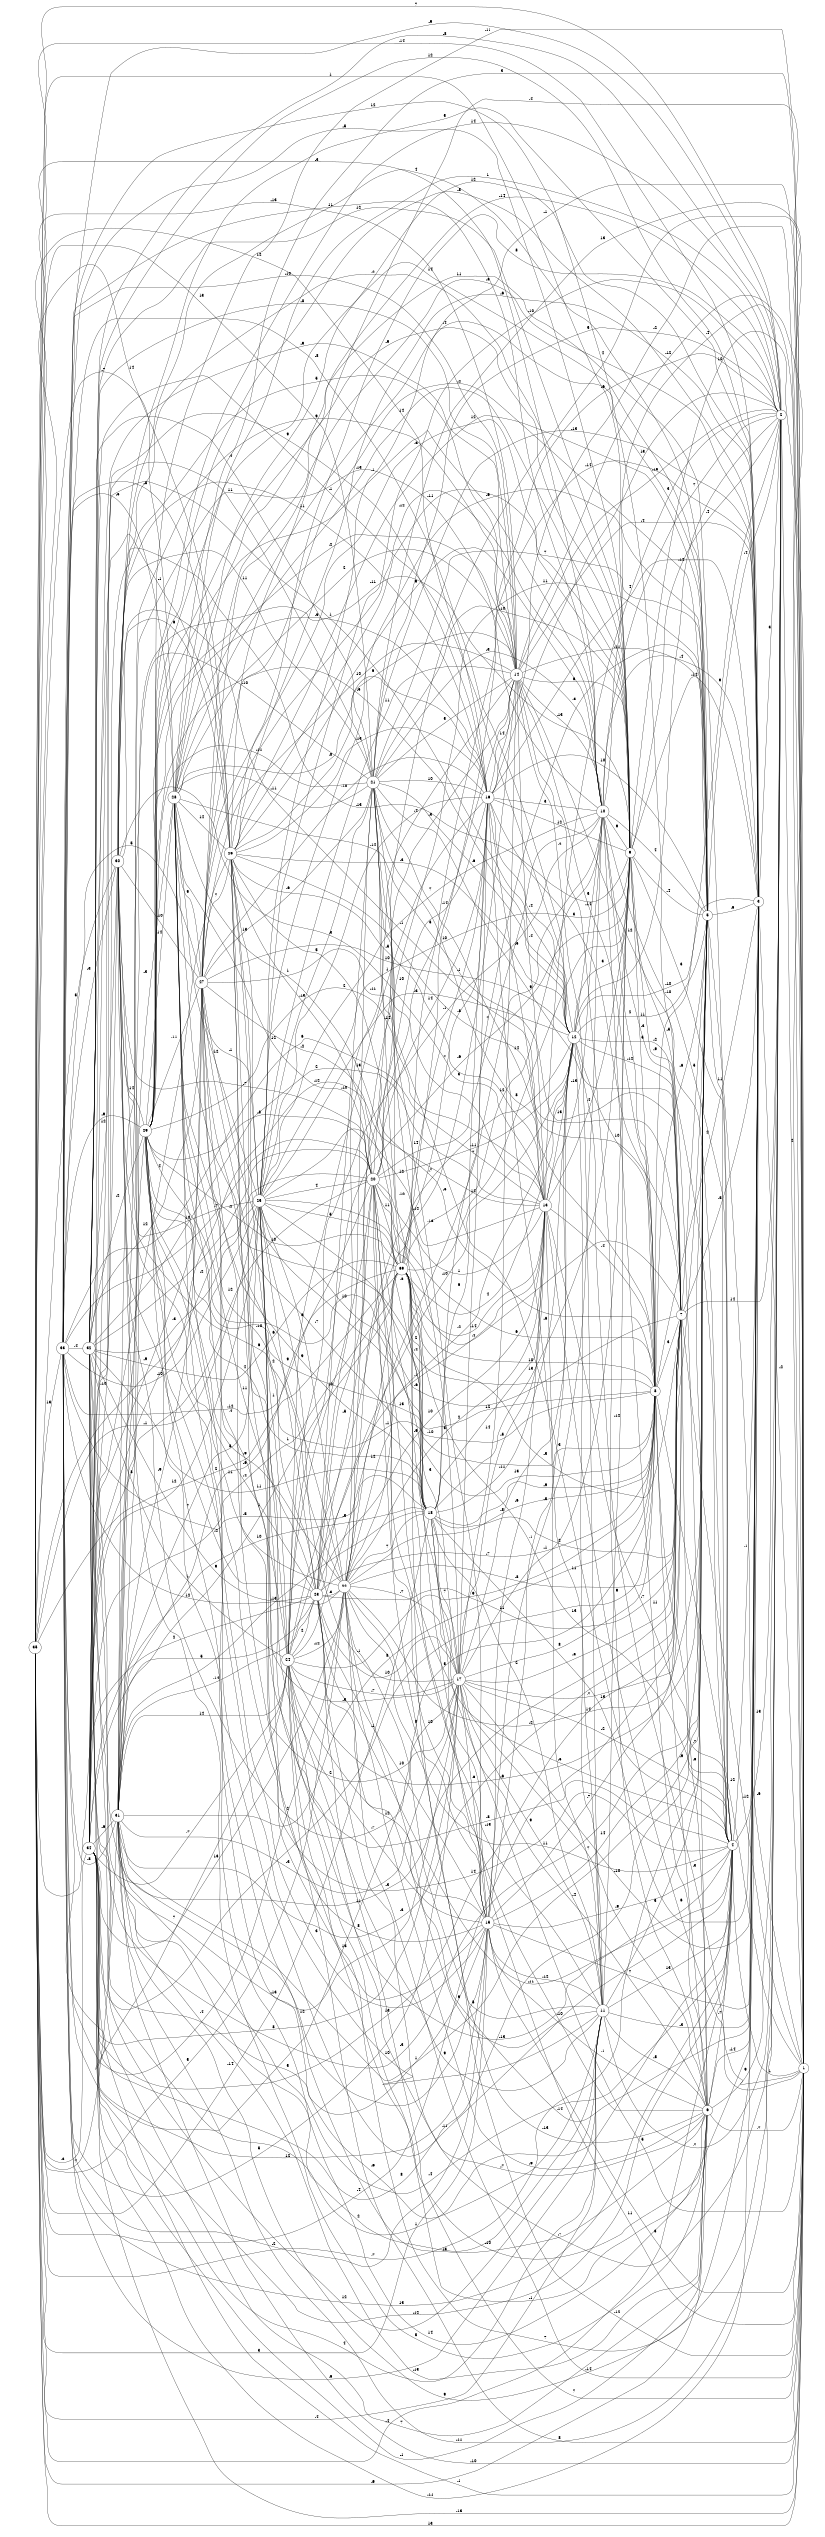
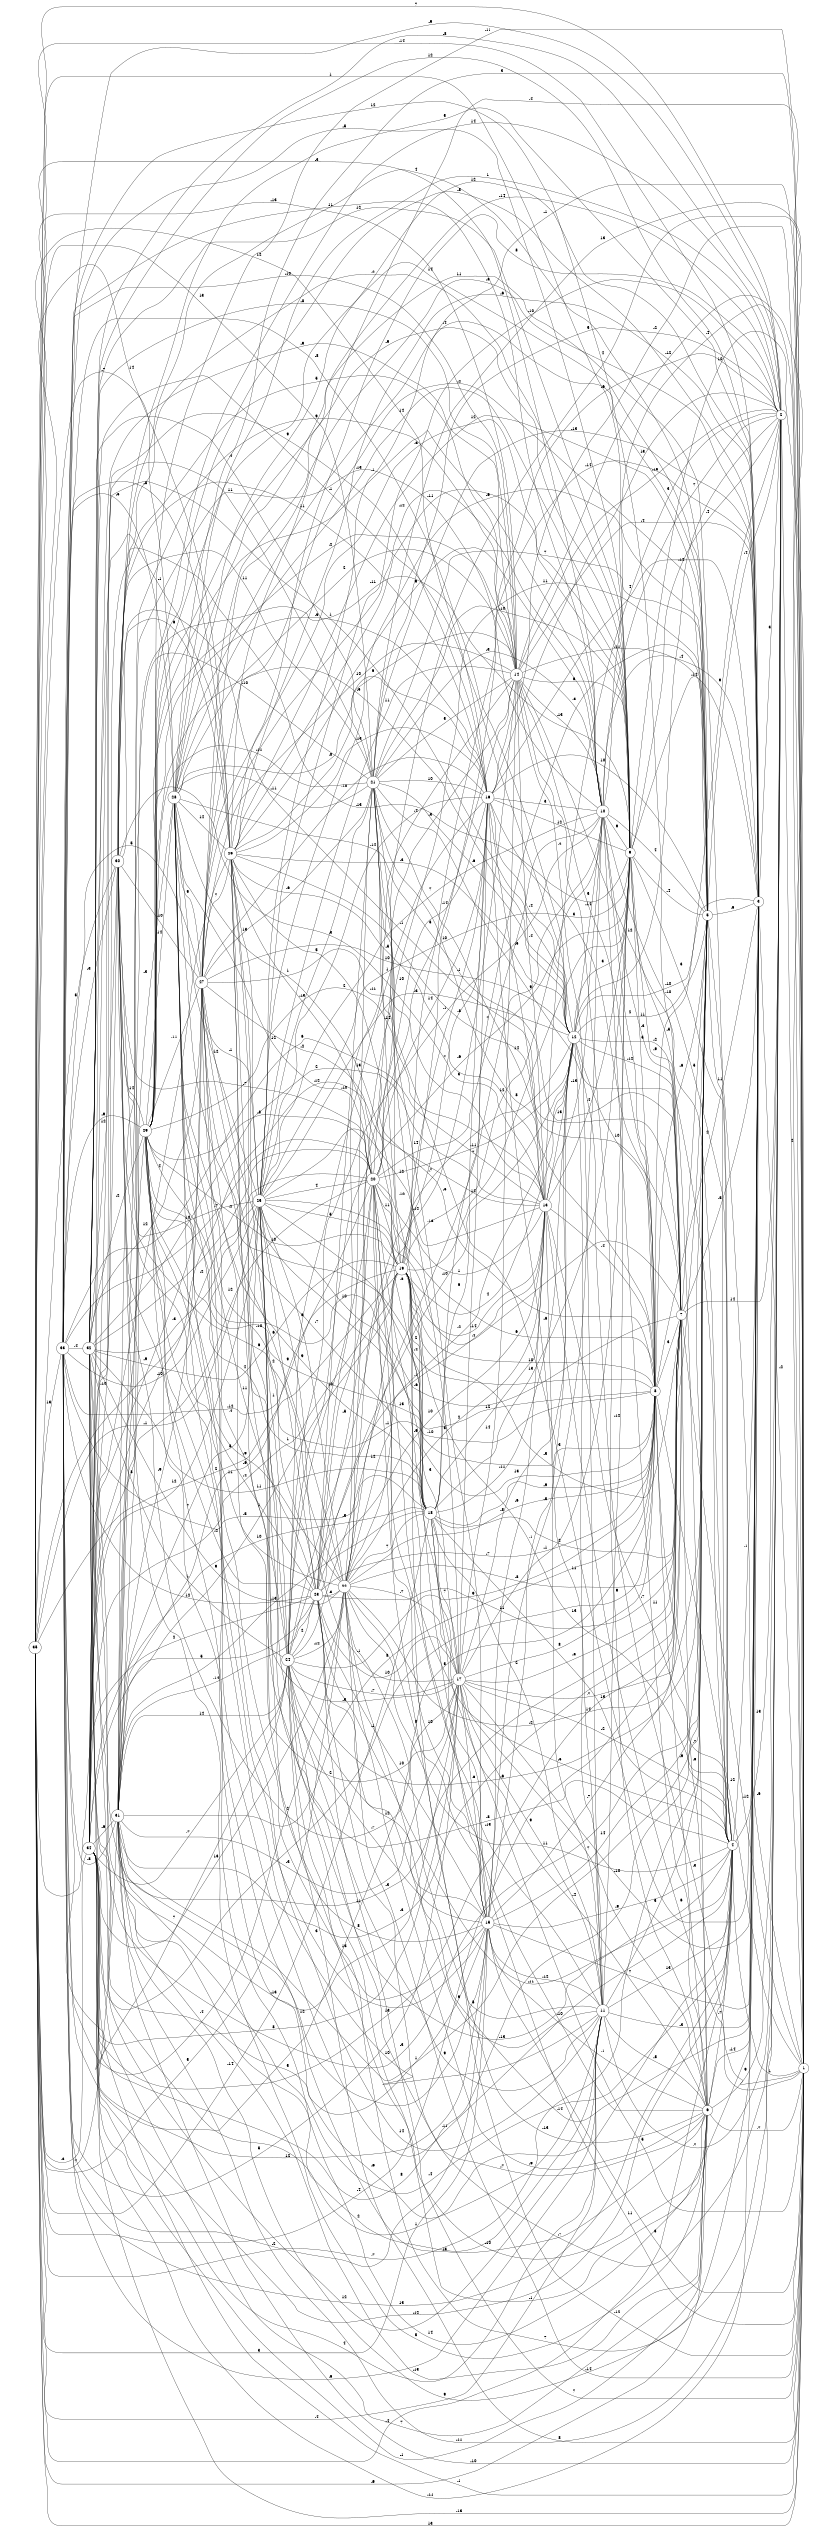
  graph {
    fontname="Helvetica,Arial,sans-serif"
    rankdir=LR
    node [shape=circle]
    35
    2
    3
    4
    5
    6
    7
    9
    10
    11
    14
    15
    16
    18
-   19 [label=69]
+   19
    20
    21
    22
    23
    25
    26
    28
    30
    31
    33
    34
    1
    8
    13
    12
    17
    24
    27
    29
    32
    35 -- 2 [label=7]
    35 -- 3 [label=-14]
    35 -- 4 [label=-4]
    35 -- 5 [label=-7]
    35 -- 6 [label=-9]
    35 -- 7 [label=-4]
    35 -- 9 [label=1]
    35 -- 10 [label=-3]
    35 -- 11 [label=-4]
    35 -- 14 [label=-13]
    35 -- 15 [label=3]
    35 -- 16 [label=12]
    35 -- 18 [label=-14]
    35 -- 19 [label=2]
    35 -- 20 [label=-2]
    35 -- 21 [label=13]
    35 -- 22 [label=5]
    35 -- 23 [label=2]
    35 -- 25 [label=-1]
    35 -- 26 [label=14]
    35 -- 28 [label=-7]
    35 -- 30 [label=5]
    35 -- 31 [label=7]
    35 -- 33 [label=13]
    35 -- 34 [label=-3]
    35 -- 1 [label=13]
    2 -- 1 [label=2]
    3 -- 2 [label=3]
    3 -- 1 [label=-2]
    4 -- 2 [label=13]
    4 -- 3 [label=-1]
    4 -- 1 [label=1]
    5 -- 2 [label=-4]
    5 -- 3 [label=-6]
    5 -- 4 [label=11]
    5 -- 1 [label=-6]
    6 -- 2 [label=9]
    6 -- 3 [label=-14]
    6 -- 4 [label=-7]
    6 -- 1 [label=-7]
    7 -- 2 [label=14]
    7 -- 3 [label=-5]
    7 -- 5 [label=5]
    7 -- 6 [label=-6]
    7 -- 1 [label=-12]
    9 -- 2 [label=-4]
    9 -- 3 [label=-14]
    9 -- 4 [label=3]
    9 -- 5 [label=-4]
    9 -- 6 [label=-5]
    9 -- 7 [label=-9]
    9 -- 1 [label=10]
    9 -- 8 [label=5]
    10 -- 2 [label=7]
    10 -- 3 [label=-4]
    10 -- 4 [label=-10]
    10 -- 5 [label=4]
    10 -- 6 [label=11]
    10 -- 7 [label=-3]
    10 -- 9 [label=9]
    10 -- 1 [label=-4]
    10 -- 8 [label=2]
    11 -- 2 [label=-7]
    11 -- 3 [label=-3]
    11 -- 4 [label=13]
    11 -- 5 [label=5]
    11 -- 6 [label=-5]
    11 -- 9 [label=-12]
    14 -- 2 [label=-13]
    14 -- 3 [label=-4]
    14 -- 4 [label=12]
    14 -- 5 [label=-11]
    14 -- 6 [label=9]
    14 -- 9 [label=6]
    14 -- 10 [label=-13]
    14 -- 11 [label=-2]
    14 -- 1 [label=-12]
    14 -- 8 [label=5]
    14 -- 13 [label=-4]
    15 -- 3 [label=7]
    15 -- 4 [label=-9]
    15 -- 5 [label=14]
    15 -- 6 [label=-1]
    15 -- 7 [label=-7]
    15 -- 10 [label=-5]
    15 -- 11 [label=-12]
    15 -- 1 [label=3]
    15 -- 13 [label=-6]
    15 -- 12 [label=-1]
    16 -- 2 [label=13]
    16 -- 3 [label=4]
    16 -- 5 [label=10]
    16 -- 9 [label=12]
    16 -- 10 [label=3]
    16 -- 11 [label=-6]
-   16 -- 14 [label=14]
    16 -- 1 [label=-2]
    16 -- 8 [label=3]
    16 -- 13 [label=-5]
    16 -- 12 [label=-4]
    18 -- 3 [label=13]
    18 -- 5 [label=-3]
    18 -- 6 [label=-4]
    18 -- 7 [label=2]
    18 -- 9 [label=13]
    18 -- 11 [label=2]
    18 -- 16 [label=6]
    18 -- 1 [label=11]
    18 -- 8 [label=-9]
    18 -- 13 [label=12]
    18 -- 12 [label=-11]
    18 -- 17 [label=7]
    19 -- 2 [label=-6]
    19 -- 3 [label=-14]
    19 -- 4 [label=13]
    19 -- 6 [label=-10]
    19 -- 7 [label=-5]
    19 -- 9 [label=8]
    19 -- 10 [label=12]
    19 -- 14 [label=3]
    19 -- 15 [label=5]
    19 -- 16 [label=7]
    19 -- 18 [label=2]
    19 -- 1 [label=-12]
    19 -- 8 [label=10]
    19 -- 13 [label=-14]
    19 -- 12 [label=4]
    19 -- 17 [label=3]
    20 -- 4 [label=-5]
    20 -- 5 [label=11]
    20 -- 6 [label=-13]
    20 -- 10 [label=7]
    20 -- 11 [label=-13]
    20 -- 14 [label=-14]
    20 -- 15 [label=10]
    20 -- 16 [label=14]
    20 -- 18 [label=-8]
    20 -- 19 [label=11]
    20 -- 1 [label=4]
    20 -- 8 [label=6]
    20 -- 13 [label=1]
    20 -- 12 [label=-11]
    20 -- 17 [label=-9]
    21 -- 2 [label=5]
    21 -- 3 [label=-13]
    21 -- 4 [label=3]
    21 -- 5 [label=7]
    21 -- 7 [label=9]
    21 -- 9 [label=-10]
    21 -- 10 [label=-3]
    21 -- 14 [label=5]
    21 -- 15 [label=-13]
    21 -- 16 [label=10]
    21 -- 18 [label=-10]
    21 -- 19 [label=-14]
    21 -- 1 [label=13]
    21 -- 8 [label=14]
    21 -- 13 [label=-1]
    21 -- 12 [label=-6]
    21 -- 17 [label=-12]
    22 -- 3 [label=-14]
    22 -- 4 [label=11]
    22 -- 5 [label=-2]
    22 -- 6 [label=-9]
    22 -- 7 [label=-8]
    22 -- 10 [label=7]
    22 -- 11 [label=5]
    22 -- 14 [label=-3]
    22 -- 15 [label=8]
    22 -- 16 [label=14]
    22 -- 18 [label=7]
    22 -- 19 [label=12]
    22 -- 21 [label=13]
    22 -- 1 [label=-14]
    22 -- 8 [label=-8]
    22 -- 13 [label=5]
    22 -- 12 [label=-2]
    22 -- 17 [label=-7]
    23 -- 2 [label=-7]
    23 -- 4 [label=-11]
    23 -- 7 [label=11]
    23 -- 11 [label=9]
    23 -- 14 [label=-4]
    23 -- 15 [label=10]
    23 -- 16 [label=10]
    23 -- 20 [label=-5]
    23 -- 21 [label=-10]
    23 -- 22 [label=-3]
    23 -- 1 [label=7]
    23 -- 8 [label=-7]
    23 -- 13 [label=10]
    23 -- 12 [label=-10]
    23 -- 17 [label=10]
    25 -- 2 [label=-10]
    25 -- 4 [label=-13]
    25 -- 5 [label=-6]
    25 -- 6 [label=-10]
    25 -- 7 [label=-4]
    25 -- 9 [label=10]
    25 -- 10 [label=7]
    25 -- 14 [label=11]
    25 -- 15 [label=-7]
    25 -- 16 [label=-14]
    25 -- 18 [label=10]
    25 -- 19 [label=5]
    25 -- 20 [label=4]
    25 -- 21 [label=5]
    25 -- 22 [label=6]
    25 -- 23 [label=9]
    25 -- 1 [label=-1]
    25 -- 8 [label=2]
    25 -- 13 [label=12]
    25 -- 12 [label=-3]
    25 -- 17 [label=-1]
    25 -- 24 [label=1]
    26 -- 2 [label=8]
    26 -- 3 [label=-6]
    26 -- 4 [label=-8]
    26 -- 5 [label=12]
    26 -- 7 [label=-8]
    26 -- 9 [label=-11]
    26 -- 10 [label=9]
    26 -- 14 [label=6]
    26 -- 15 [label=8]
    26 -- 16 [label=-13]
    26 -- 20 [label=-13]
    26 -- 23 [label=2]
    26 -- 25 [label=13]
    26 -- 1 [label=-4]
    26 -- 8 [label=-5]
    26 -- 13 [label=-5]
    26 -- 12 [label=-3]
    26 -- 17 [label=-5]
    26 -- 24 [label=6]
    28 -- 2 [label=1]
    28 -- 3 [label=12]
    28 -- 4 [label=11]
    28 -- 5 [label=-4]
    28 -- 6 [label=13]
    28 -- 7 [label=3]
    28 -- 9 [label=14]
    28 -- 11 [label=10]
    28 -- 14 [label=2]
    28 -- 16 [label=-8]
    28 -- 18 [label=9]
    28 -- 19 [label=1]
    28 -- 20 [label=12]
    28 -- 21 [label=-11]
    28 -- 22 [label=-10]
    28 -- 23 [label=11]
    28 -- 25 [label=12]
    28 -- 26 [label=14]
    28 -- 1 [label=3]
    28 -- 8 [label=-4]
    28 -- 24 [label=-4]
    28 -- 27 [label=9]
    30 -- 3 [label=5]
    30 -- 5 [label=4]
    30 -- 6 [label=5]
    30 -- 7 [label=-1]
    30 -- 9 [label=-2]
    30 -- 14 [label=5]
    30 -- 16 [label=11]
    30 -- 20 [label=-7]
    30 -- 21 [label=11]
    30 -- 22 [label=11]
    30 -- 23 [label=-2]
    30 -- 25 [label=10]
    30 -- 26 [label=6]
    30 -- 8 [label=-1]
    30 -- 13 [label=-3]
    30 -- 17 [label=2]
    30 -- 27 [label=-10]
    30 -- 29 [label=14]
    31 -- 2 [label=-11]
    31 -- 3 [label=9]
    31 -- 4 [label=-4]
    31 -- 5 [label=1]
    31 -- 6 [label=-13]
    31 -- 7 [label=-3]
    31 -- 9 [label=-11]
    31 -- 10 [label=-13]
    31 -- 11 [label=2]
    31 -- 14 [label=9]
    31 -- 15 [label=12]
    31 -- 18 [label=-13]
    31 -- 19 [label=1]
    31 -- 20 [label=-6]
    31 -- 21 [label=-10]
    31 -- 23 [label=-14]
    31 -- 25 [label=7]
    31 -- 28 [label=-3]
    31 -- 1 [label=-10]
    31 -- 8 [label=8]
    31 -- 17 [label=-3]
    31 -- 24 [label=14]
    31 -- 27 [label=-9]
    31 -- 29 [label=8]
    33 -- 2 [label=-9]
    33 -- 4 [label=13]
    33 -- 7 [label=12]
    33 -- 9 [label=-5]
    33 -- 10 [label=11]
    33 -- 11 [label=-6]
    33 -- 14 [label=-10]
    33 -- 15 [label=-2]
    33 -- 18 [label=-5]
    33 -- 19 [label=-12]
    33 -- 20 [label=-7]
    33 -- 22 [label=-4]
    33 -- 23 [label=12]
    33 -- 25 [label=-10]
    33 -- 26 [label=-8]
    33 -- 28 [label=-5]
    33 -- 30 [label=-3]
    33 -- 31 [label=-8]
    33 -- 8 [label=11]
    33 -- 13 [label=6]
    33 -- 12 [label=-8]
    33 -- 17 [label=5]
    33 -- 24 [label=7]
    33 -- 27 [label=5]
    33 -- 29 [label=-9]
    33 -- 32 [label=-4]
    34 -- 3 [label=-11]
    34 -- 4 [label=-12]
    34 -- 5 [label=8]
    34 -- 6 [label=-1]
    34 -- 7 [label=13]
    34 -- 9 [label=-13]
    34 -- 11 [label=4]
    34 -- 14 [label=-9]
    34 -- 15 [label=12]
    34 -- 16 [label=9]
    34 -- 18 [label=10]
    34 -- 19 [label=-4]
    34 -- 20 [label=12]
    34 -- 21 [label=11]
    34 -- 22 [label=13]
    34 -- 23 [label=5]
    34 -- 25 [label=12]
    34 -- 26 [label=4]
    34 -- 30 [label=-10]
    34 -- 31 [label=-6]
    34 -- 1 [label=-13]
    34 -- 8 [label=-1]
    34 -- 13 [label=-12]
    34 -- 12 [label=1]
    34 -- 17 [label=8]
    34 -- 24 [label=-7]
    34 -- 27 [label=-9]
    8 -- 2 [label=9]
    8 -- 3 [label=2]
    8 -- 4 [label=-7]
    8 -- 5 [label=-6]
    8 -- 6 [label=-9]
    8 -- 7 [label=3]
    8 -- 1 [label=12]
    13 -- 2 [label=3]
    13 -- 4 [label=-7]
    13 -- 9 [label=-4]
    13 -- 10 [label=-13]
    13 -- 11 [label=11]
    13 -- 1 [label=6]
    13 -- 8 [label=-4]
    13 -- 12 [label=13]
    12 -- 2 [label=-12]
    12 -- 3 [label=-10]
    12 -- 4 [label=-2]
    12 -- 5 [label=11]
    12 -- 7 [label=-12]
    12 -- 9 [label=3]
    12 -- 10 [label=-14]
    12 -- 11 [label=14]
    12 -- 1 [label=-3]
    12 -- 8 [label=10]
    17 -- 3 [label=-10]
    17 -- 4 [label=-2]
    17 -- 5 [label=-7]
    17 -- 6 [label=7]
    17 -- 7 [label=-3]
    17 -- 9 [label=-1]
    17 -- 11 [label=9]
    17 -- 14 [label=14]
    17 -- 15 [label=-6]
    17 -- 16 [label=14]
    17 -- 1 [label=5]
    17 -- 8 [label=8]
-   17 -- 13 [label=-5]
    17 -- 12 [label=13]
    24 -- 2 [label=7]
    24 -- 3 [label=-1]
    24 -- 5 [label=-6]
    24 -- 6 [label=-7]
    24 -- 9 [label=-6]
    24 -- 10 [label=-1]
    24 -- 11 [label=9]
    24 -- 15 [label=12]
    24 -- 16 [label=1]
    24 -- 19 [label=-5]
    24 -- 20 [label=10]
    24 -- 22 [label=-12]
    24 -- 23 [label=2]
    24 -- 1 [label=8]
    24 -- 8 [label=9]
    24 -- 13 [label=-1]
    24 -- 12 [label=-7]
    24 -- 17 [label=-7]
    27 -- 2 [label=-14]
    27 -- 3 [label=-8]
    27 -- 5 [label=-2]
    27 -- 9 [label=-6]
    27 -- 10 [label=-12]
-   27 -- 4 [label=14]
+   27 -- 11 [label=14]
    27 -- 14 [label=10]
    27 -- 15 [label=13]
    27 -- 16 [label=-10]
    27 -- 18 [label=-7]
    27 -- 19 [label=-2]
    27 -- 21 [label=-6]
    27 -- 22 [label=6]
    27 -- 25 [label=-1]
    27 -- 26 [label=7]
    27 -- 8 [label=-10]
    27 -- 13 [label=-11]
    27 -- 12 [label=10]
    27 -- 17 [label=2]
    29 -- 2 [label=14]
    29 -- 3 [label=-8]
    29 -- 4 [label=-11]
    29 -- 5 [label=14]
    29 -- 6 [label=14]
    29 -- 7 [label=-6]
    29 -- 9 [label=-9]
    29 -- 10 [label=-1]
    29 -- 11 [label=-6]
    29 -- 14 [label=-2]
    29 -- 15 [label=3]
    29 -- 16 [label=-9]
    29 -- 18 [label=1]
    29 -- 19 [label=10]
    29 -- 20 [label=-8]
    29 -- 21 [label=-11]
    29 -- 22 [label=-9]
    29 -- 23 [label=5]
    29 -- 28 [label=14]
    29 -- 1 [label=-11]
    29 -- 8 [label=13]
    29 -- 13 [label=2]
    29 -- 12 [label=-5]
    29 -- 27 [label=-11]
    32 -- 2 [label=-8]
    32 -- 3 [label=12]
    32 -- 4 [label=1]
    32 -- 5 [label=-3]
    32 -- 6 [label=7]
    32 -- 7 [label=-3]
    32 -- 9 [label=12]
    32 -- 11 [label=12]
    32 -- 14 [label=-8]
    32 -- 15 [label=5]
    32 -- 18 [label=11]
    32 -- 19 [label=4]
    32 -- 20 [label=-2]
    32 -- 21 [label=-4]
    32 -- 22 [label=9]
    32 -- 25 [label=-3]
    32 -- 26 [label=-1]
    32 -- 30 [label=12]
    32 -- 1 [label=-1]
    32 -- 13 [label=2]
    32 -- 12 [label=-1]
    32 -- 17 [label=-13]
    32 -- 24 [label=1]
    32 -- 27 [label=12]
    32 -- 29 [label=-2]
  }
